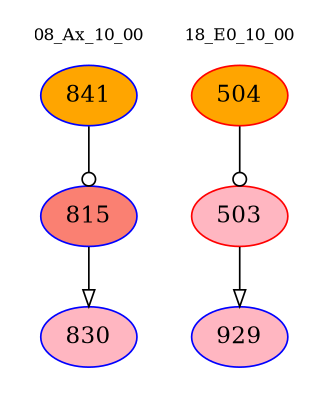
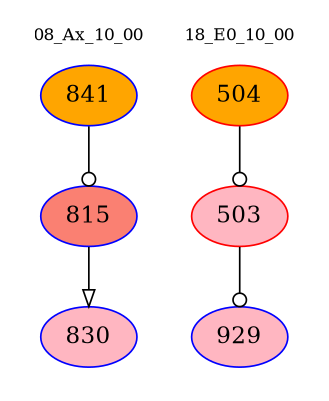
  digraph {
    node [color=blue fillcolor=lightpink style=filled]
    edge [arrowhead=odot color=black]
    n1 [fillcolor=orange label=841]
    n2 [fillcolor=salmon label=815]
    n3 [label=830]
    n4 [color=red fillcolor=orange label=504]
    n5 [color=red label=503]
    n6 [label=929]
    subgraph cluster_1 {
      color=white
      fontsize=10
      label="08_Ax_10_00"
      n1
      n2
      n3
    }
    subgraph cluster_2 {
      color=white
      fontsize=10
      label="18_E0_10_00"
      n4
      n5
      n6
    }
    n1 -> n2
    n2 -> n3 [arrowhead=onormal]
    n4 -> n5
-   n5 -> n6 [arrowhead=onormal]
+   n5 -> n6
  }
